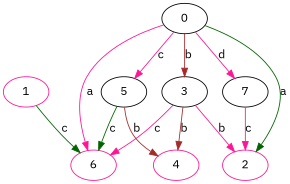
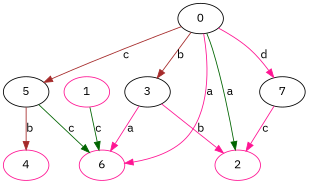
  strict digraph {
    fontname="IBM Plex Sans"
    node [color=deeppink fontname="IBM Plex Sans"]
    edge [color=deeppink fontname="IBM Plex Sans"]
    1
    6
    7 [color=black]
    2
    0 [color=black]
    3 [color=black]
    5 [color=black]
    4
    1 -> 6 [color=darkgreen label=c]
    7 -> 2 [label=c]
    0 -> 6 [label=a]
    0 -> 7 [label=d]
    0 -> 2 [color=darkgreen label=a]
    0 -> 3 [color=brown label=b]
-   0 -> 5 [label=c]
-   3 -> 6 [label=c]
+   0 -> 5 [color=brown label=c]
+   3 -> 6 [label=a]
    3 -> 2 [label=b]
-   3 -> 4 [color=brown label=b]
    5 -> 6 [color=darkgreen label=c]
    5 -> 4 [color=brown label=b]
  }
